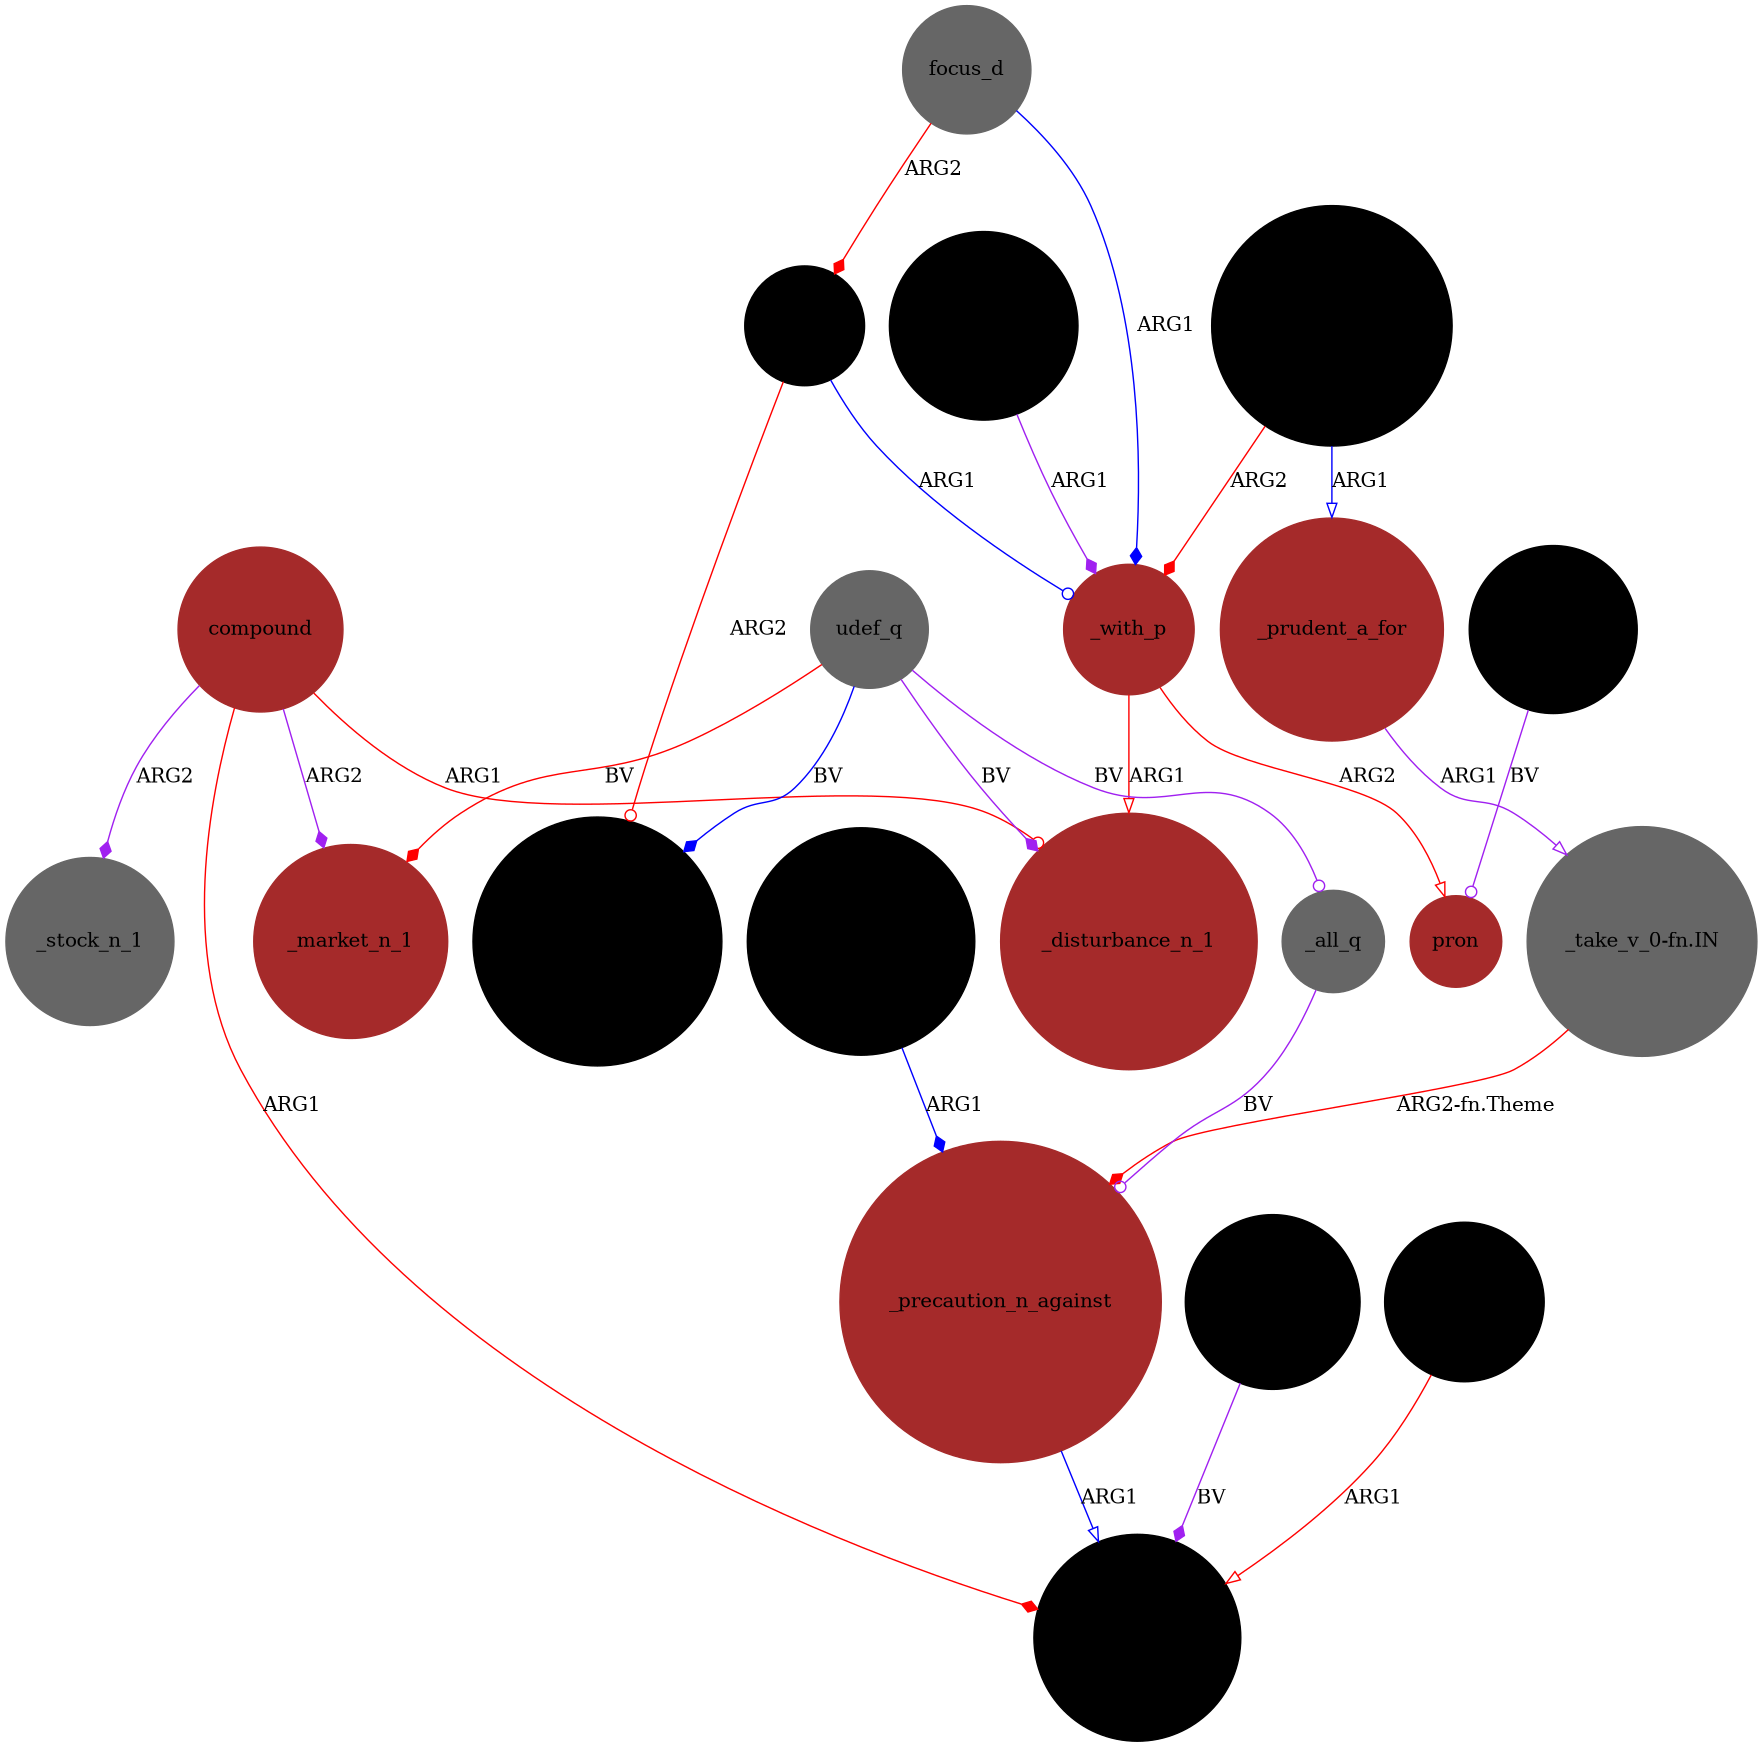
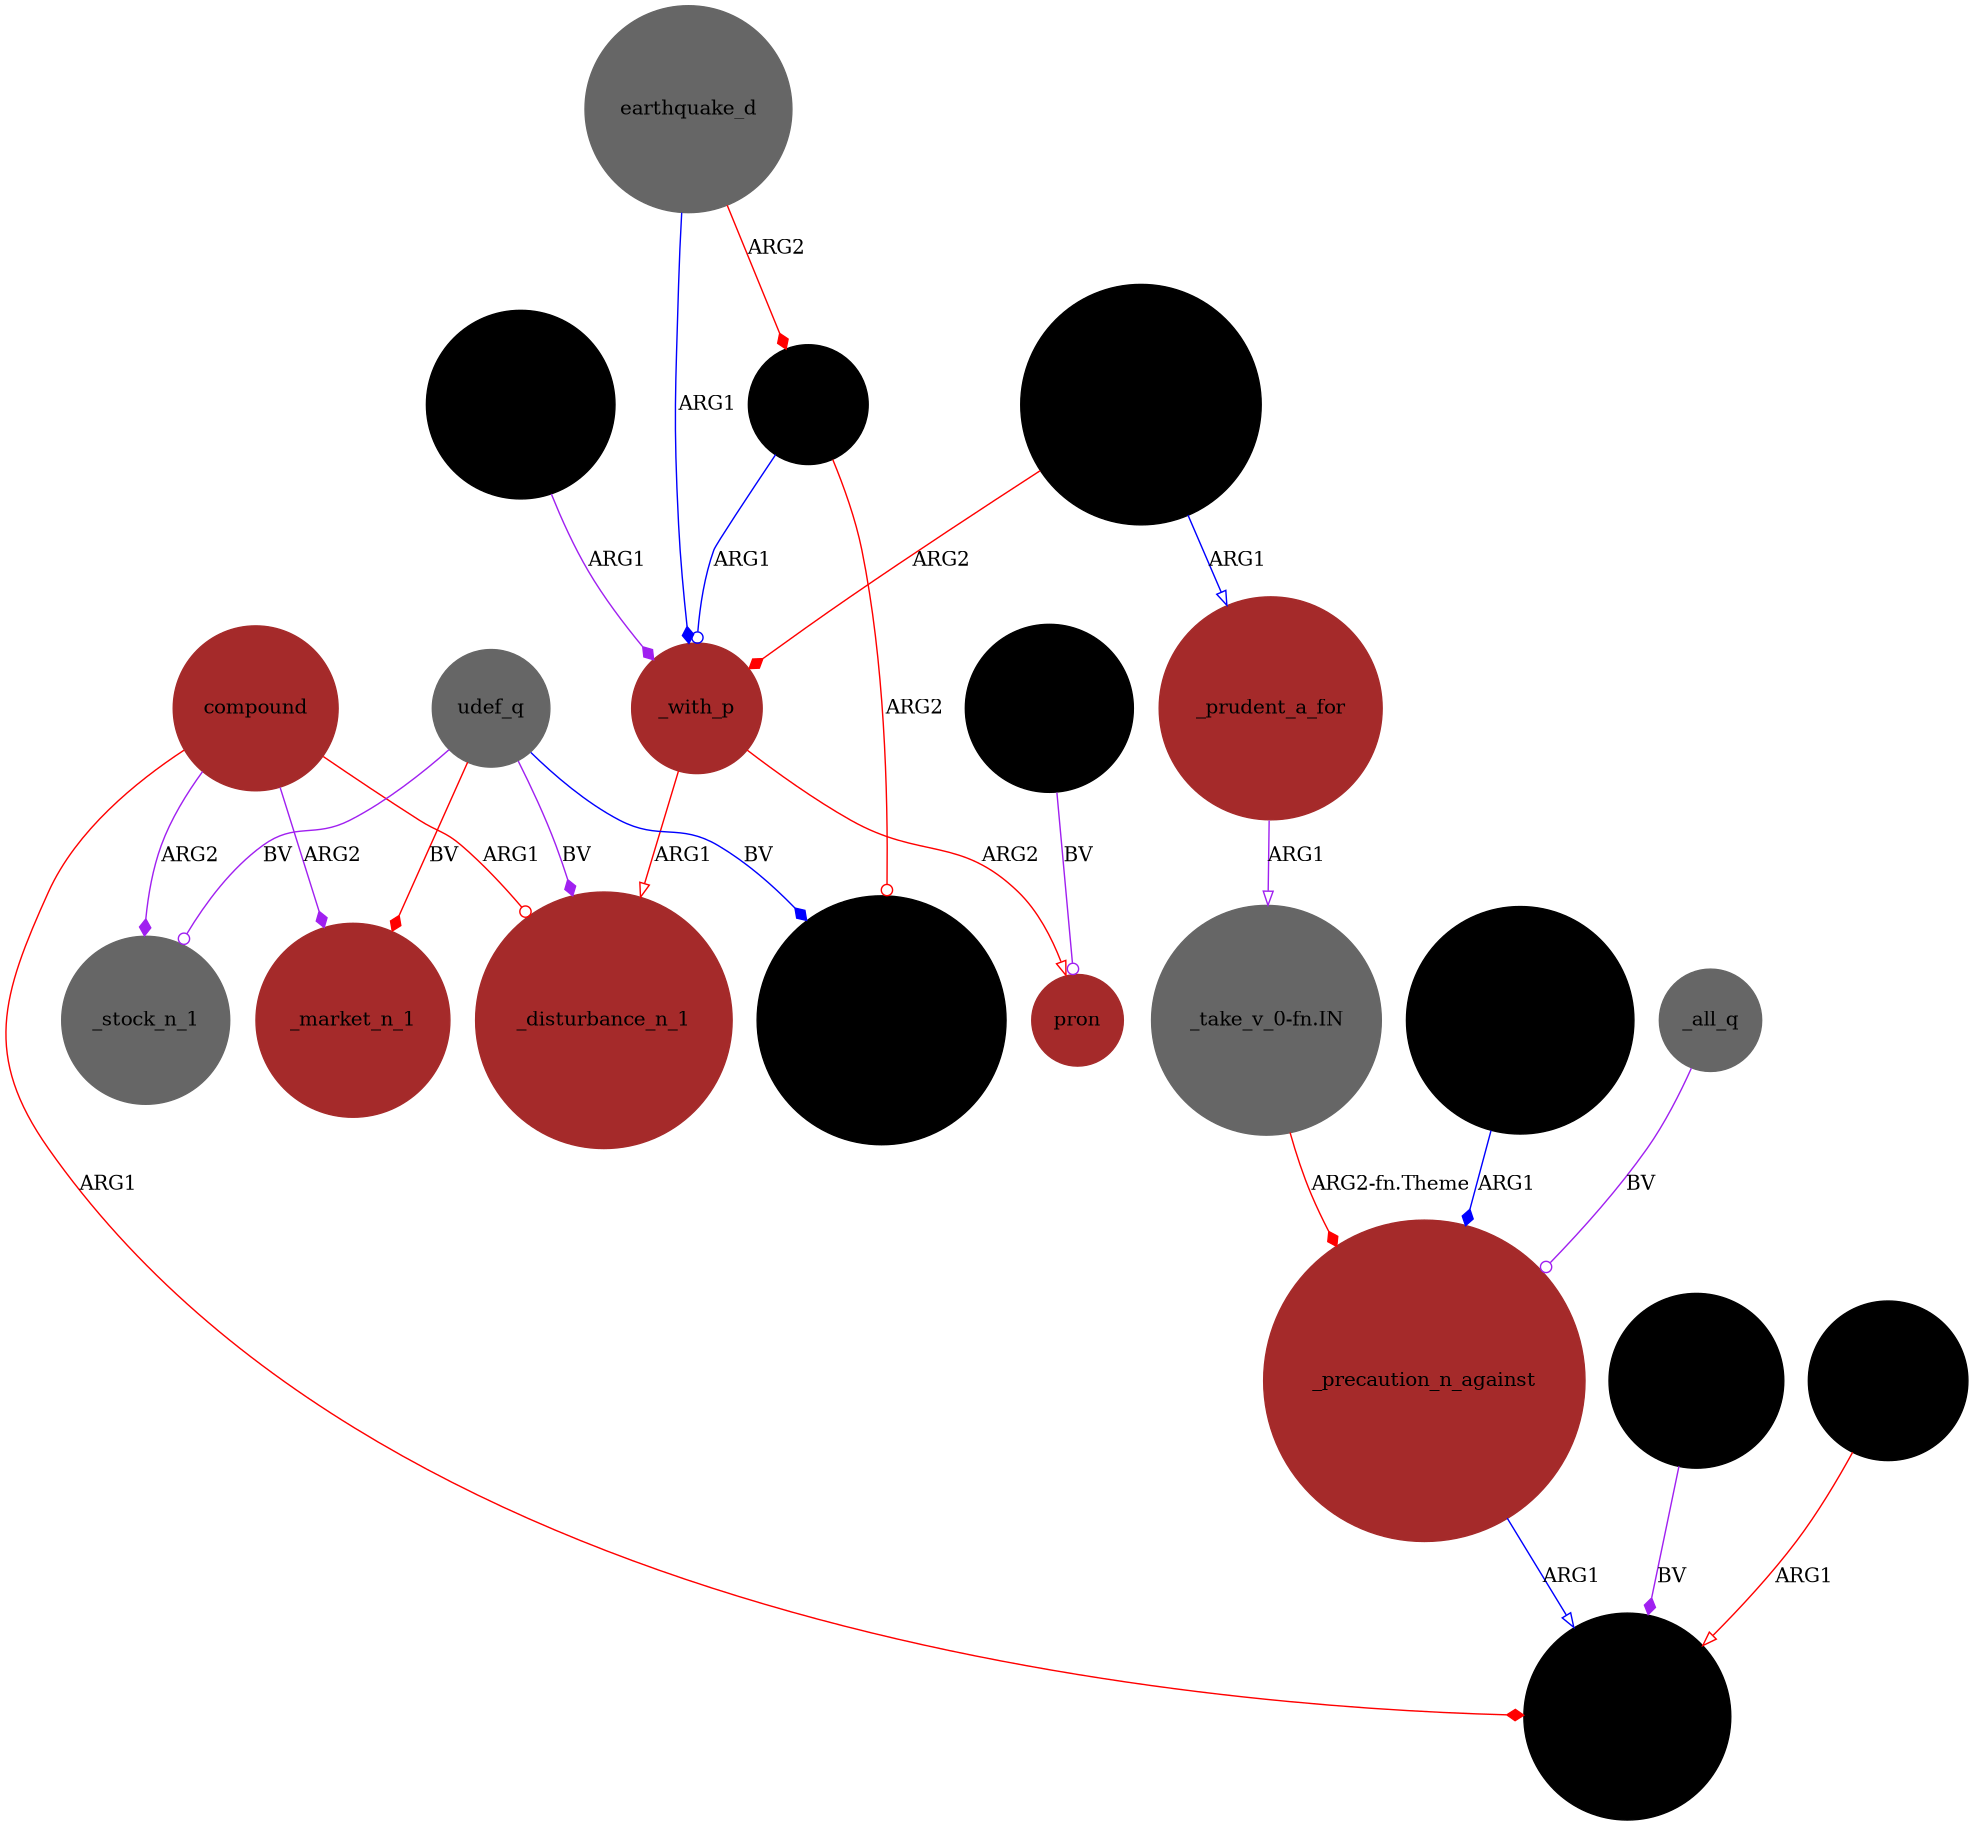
  digraph {
    node [color=black shape=circle style=filled]
    edge [arrowhead=diamond color=red]
    compound [color=brown]
    _market_n_1 [color=brown]
    _disturbance_n_1 [color=brown]
    _stock_n_1 [color=gray40]
    _collapse_n_1
    _like_p
    _earthquake_n_1
    _with_p [color=brown]
    pron [color=brown]
    udef_q [color=gray40]
    n11 [color=gray40 label="_take_v_0-fn.IN"]
    _precaution_n_against [color=brown]
-   focus_d [color=gray40]
+   focus_d [color=gray40 label=earthquake_d]
    _since_x_subord
    _prudent_a_for [color=brown]
    _possible_a_for
    _always_a_1
    pronoun_q
    _another_q
    _all_q [color=gray40]
    _such_a_1
    compound -> _market_n_1 [color=purple label=ARG2]
    compound -> _disturbance_n_1 [arrowhead=odot label=ARG1]
    compound -> _stock_n_1 [color=purple label=ARG2]
    compound -> _collapse_n_1 [label=ARG1]
    _like_p -> _earthquake_n_1 [arrowhead=odot label=ARG2]
    _like_p -> _with_p [arrowhead=odot color=blue label=ARG1]
    _with_p -> _disturbance_n_1 [arrowhead=onormal label=ARG1]
    _with_p -> pron [arrowhead=onormal label=ARG2]
    udef_q -> _market_n_1 [label=BV]
    udef_q -> _disturbance_n_1 [color=purple label=BV]
-   udef_q -> _all_q [arrowhead=odot color=purple label=BV]
+   udef_q -> _stock_n_1 [arrowhead=odot color=purple label=BV]
    udef_q -> _earthquake_n_1 [color=blue label=BV]
    n11 -> _precaution_n_against [label="ARG2-fn.Theme"]
    _precaution_n_against -> _collapse_n_1 [arrowhead=onormal color=blue label=ARG1]
    focus_d -> _like_p [label=ARG2]
    focus_d -> _with_p [color=blue label=ARG1]
    _since_x_subord -> _with_p [label=ARG2]
    _since_x_subord -> _prudent_a_for [arrowhead=onormal color=blue label=ARG1]
    _prudent_a_for -> n11 [arrowhead=onormal color=purple label=ARG1]
    _possible_a_for -> _precaution_n_against [color=blue label=ARG1]
    _always_a_1 -> _with_p [color=purple label=ARG1]
    pronoun_q -> pron [arrowhead=odot color=purple label=BV]
    _another_q -> _collapse_n_1 [color=purple label=BV]
    _all_q -> _precaution_n_against [arrowhead=odot color=purple label=BV]
    _such_a_1 -> _collapse_n_1 [arrowhead=onormal label=ARG1]
  }
